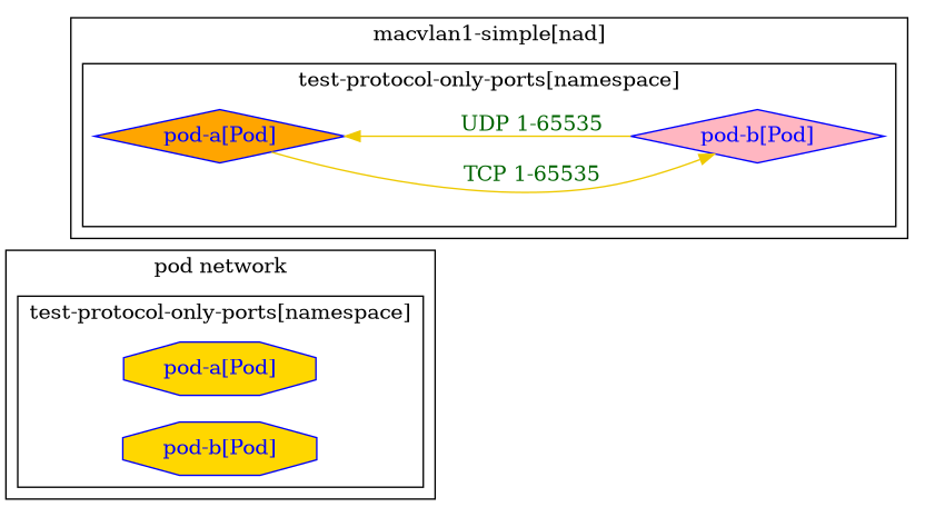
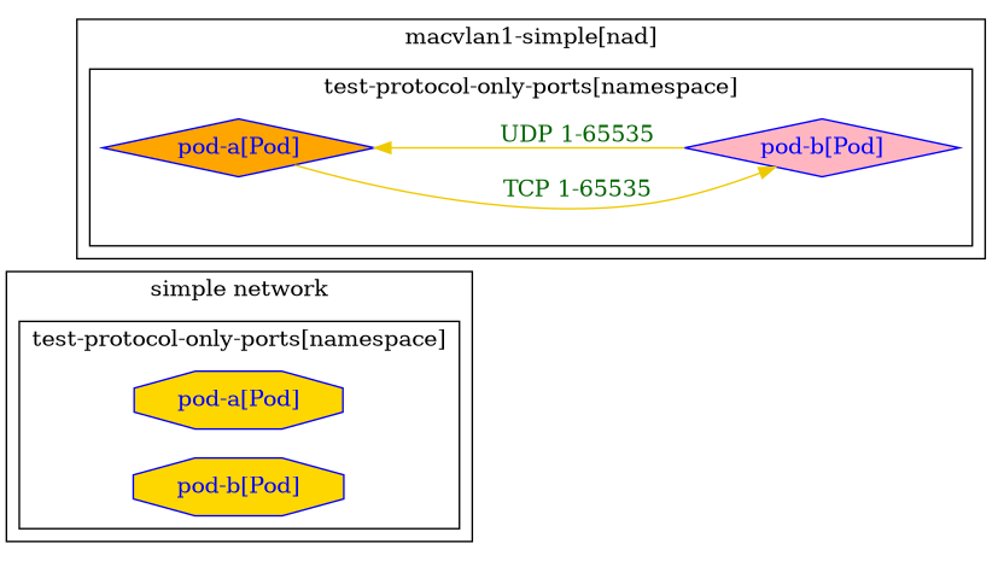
  digraph {
    rankdir=LR
    node [color=blue fontcolor=blue style=filled fillcolor=gold shape=octagon]
    edge [color=gold2 fontcolor=darkgreen]
    n1 [label="pod-a[Pod]"]
    n2 [label="pod-b[Pod]"]
    n3 [label="pod-a[Pod]" fillcolor=orange shape=diamond]
    n4 [label="pod-b[Pod]" fillcolor=lightpink shape=diamond]
    subgraph cluster_1 {
-     label="pod network"
+     label="simple network"
      subgraph cluster_2 {
        color=black
        fontcolor=black
        label="test-protocol-only-ports[namespace]"
        n1
        n2
      }
    }
    subgraph cluster_3 {
      label="macvlan1-simple[nad]"
      subgraph cluster_4 {
        color=black
        fontcolor=black
        label="test-protocol-only-ports[namespace]"
        n3
        n4
      }
    }
    n3 -> n4 [label="TCP 1-65535" weight=0.5]
    n4 -> n3 [label="UDP 1-65535" weight=1]
  }
